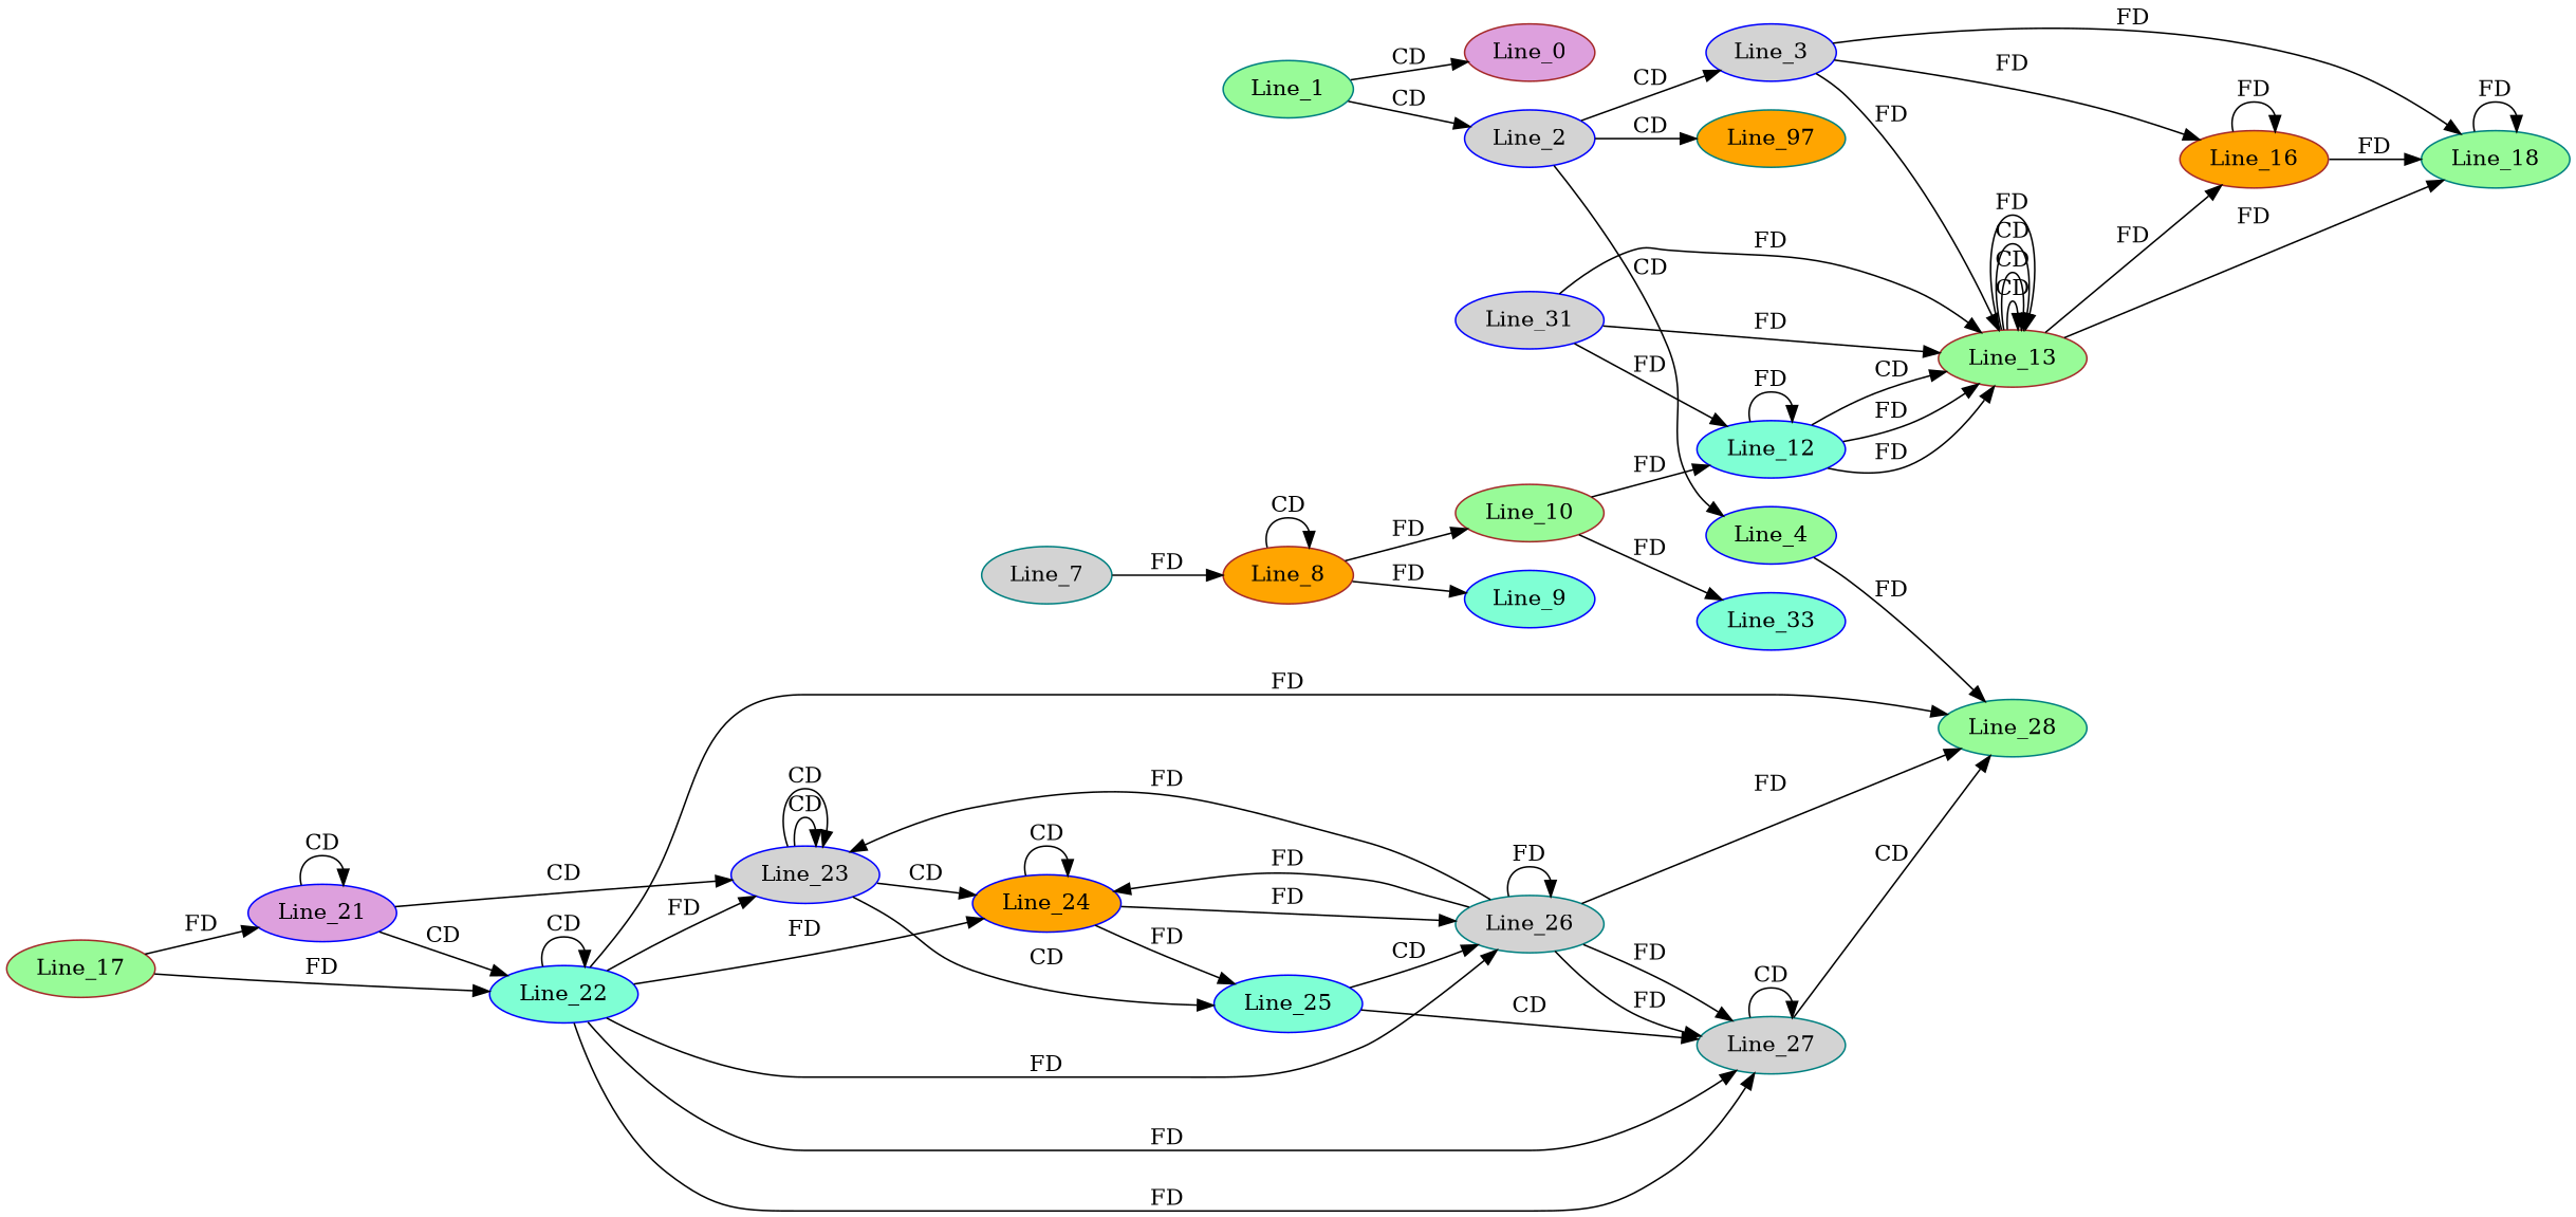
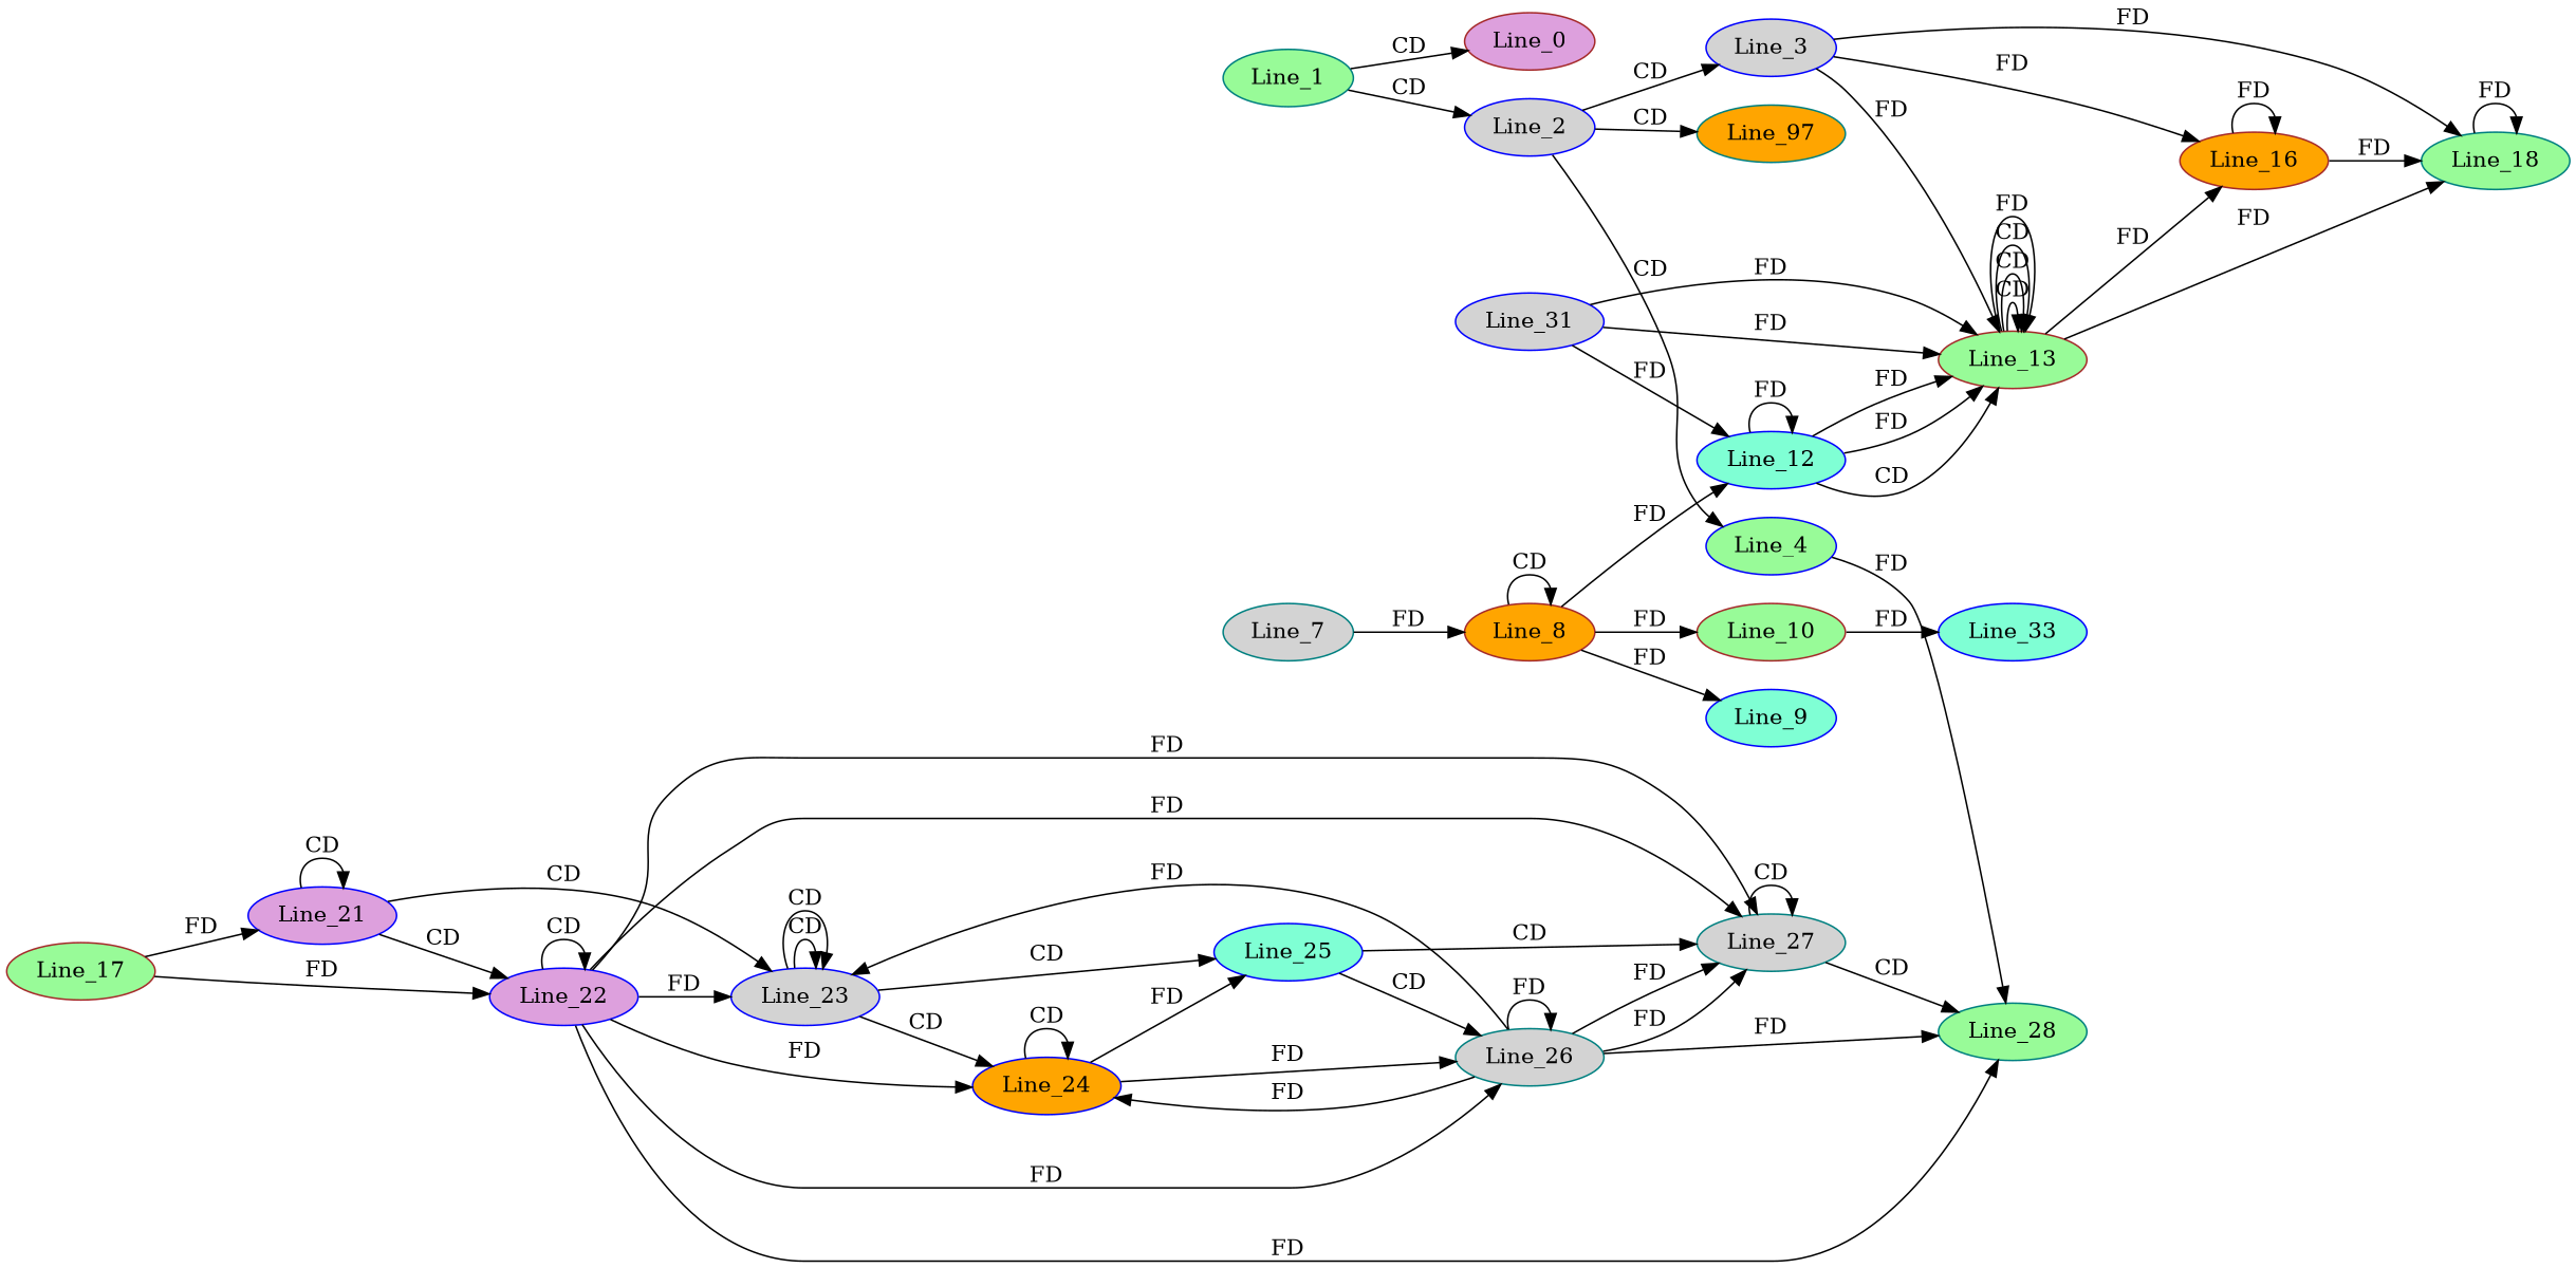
  digraph {
    rankdir=LR
    node [color=blue fillcolor=palegreen style=filled]
    Line_0 [color=brown fillcolor=plum]
    Line_1 [color=teal]
    Line_2 [fillcolor=lightgrey]
    Line_3 [fillcolor=lightgrey]
    Line_4
    n6 [color=teal fillcolor=orange label=Line_97]
    Line_13 [color=brown]
    Line_16 [color=brown fillcolor=orange]
    Line_18 [color=teal]
    Line_28 [color=teal]
    Line_8 [color=brown fillcolor=orange]
    Line_9 [fillcolor=aquamarine]
    Line_10 [color=brown]
    Line_12 [fillcolor=aquamarine]
    Line_33 [fillcolor=aquamarine]
    Line_7 [color=teal fillcolor=lightgrey]
    n17 [fillcolor=lightgrey label=Line_31]
    Line_21 [fillcolor=plum]
-   Line_22 [fillcolor=aquamarine]
+   Line_22 [fillcolor=plum]
    Line_23 [fillcolor=lightgrey]
    Line_24 [fillcolor=orange]
    Line_26 [color=teal fillcolor=lightgrey]
    Line_27 [color=teal fillcolor=lightgrey]
    Line_25 [fillcolor=aquamarine]
    Line_17 [color=brown]
    Line_1 -> Line_0 [label=CD]
    Line_1 -> Line_2 [label=CD]
    Line_2 -> Line_3 [label=CD]
    Line_2 -> Line_4 [label=CD]
    Line_2 -> n6 [label=CD]
    Line_3 -> Line_13 [label=FD]
    Line_3 -> Line_16 [label=FD]
    Line_3 -> Line_18 [label=FD]
    Line_4 -> Line_28 [label=FD]
    Line_13 -> Line_13 [label=CD]
    Line_13 -> Line_13 [label=CD]
    Line_13 -> Line_13 [label=CD]
    Line_13 -> Line_13 [label=FD]
    Line_13 -> Line_16 [label=FD]
    Line_13 -> Line_18 [label=FD]
    Line_16 -> Line_16 [label=FD]
    Line_16 -> Line_18 [label=FD]
    Line_18 -> Line_18 [label=FD]
    Line_8 -> Line_8 [label=CD]
    Line_8 -> Line_9 [label=FD]
    Line_8 -> Line_10 [label=FD]
-   Line_10 -> Line_12 [label=FD]
+   Line_8 -> Line_12 [label=FD]
    Line_10 -> Line_33 [label=FD]
    Line_12 -> Line_13 [label=CD]
    Line_12 -> Line_13 [label=FD]
    Line_12 -> Line_13 [label=FD]
    Line_12 -> Line_12 [label=FD]
    Line_7 -> Line_8 [label=FD]
    n17 -> Line_13 [label=FD]
    n17 -> Line_13 [label=FD]
    n17 -> Line_12 [label=FD]
    Line_21 -> Line_21 [label=CD]
    Line_21 -> Line_22 [label=CD]
    Line_21 -> Line_23 [label=CD]
    Line_22 -> Line_28 [label=FD]
    Line_22 -> Line_22 [label=CD]
    Line_22 -> Line_23 [label=FD]
    Line_22 -> Line_24 [label=FD]
    Line_22 -> Line_26 [label=FD]
    Line_22 -> Line_27 [label=FD]
    Line_22 -> Line_27 [label=FD]
    Line_23 -> Line_23 [label=CD]
    Line_23 -> Line_23 [label=CD]
    Line_23 -> Line_24 [label=CD]
    Line_23 -> Line_25 [label=CD]
    Line_24 -> Line_24 [label=CD]
    Line_24 -> Line_26 [label=FD]
    Line_24 -> Line_25 [label=FD]
    Line_26 -> Line_28 [label=FD]
    Line_26 -> Line_23 [label=FD]
    Line_26 -> Line_24 [label=FD]
    Line_26 -> Line_26 [label=FD]
    Line_26 -> Line_27 [label=FD]
    Line_26 -> Line_27 [label=FD]
    Line_27 -> Line_28 [label=CD]
    Line_27 -> Line_27 [label=CD]
    Line_25 -> Line_26 [label=CD]
    Line_25 -> Line_27 [label=CD]
    Line_17 -> Line_21 [label=FD]
    Line_17 -> Line_22 [label=FD]
  }
